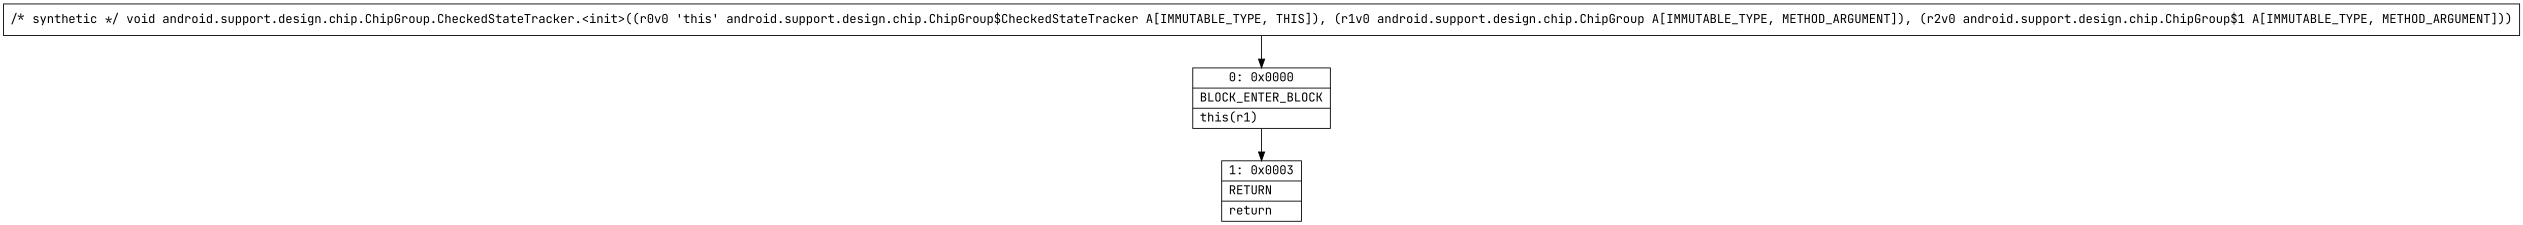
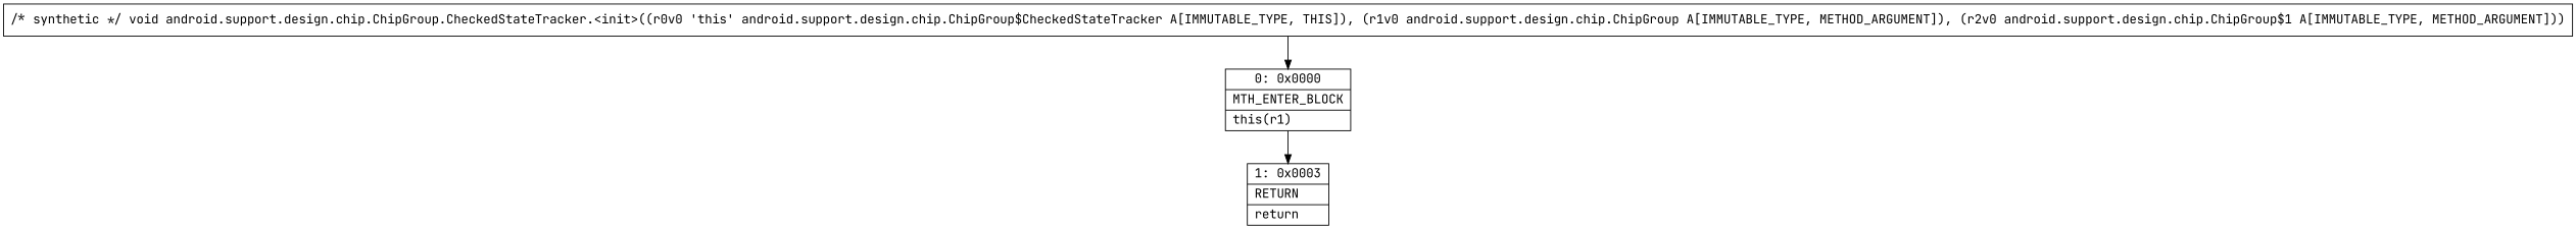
  digraph {
    fontname="JetBrains Mono"
    node [shape=record fontname="JetBrains Mono"]
    edge [fontname="JetBrains Mono"]
-   n1 [label="{0\:\ 0x0000|BLOCK_ENTER_BLOCK\l|this(r1)\l}"]
+   n1 [label="{0\:\ 0x0000|MTH_ENTER_BLOCK\l|this(r1)\l}"]
    n2 [label="{1\:\ 0x0003|RETURN\l|return\l}"]
    n3 [label="{\/* synthetic *\/ void android.support.design.chip.ChipGroup.CheckedStateTracker.\<init\>((r0v0 'this' android.support.design.chip.ChipGroup$CheckedStateTracker A[IMMUTABLE_TYPE, THIS]), (r1v0 android.support.design.chip.ChipGroup A[IMMUTABLE_TYPE, METHOD_ARGUMENT]), (r2v0 android.support.design.chip.ChipGroup$1 A[IMMUTABLE_TYPE, METHOD_ARGUMENT])) }"]
    n1 -> n2
    n3 -> n1
  }
